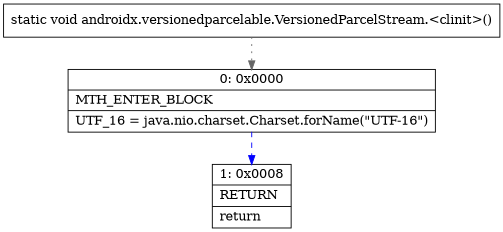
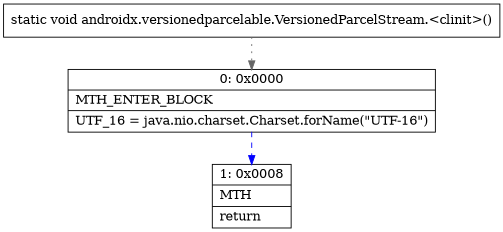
  digraph {
    node [shape=record]
    n1 [label="{0\:\ 0x0000|MTH_ENTER_BLOCK\l|UTF_16 = java.nio.charset.Charset.forName(\"UTF\-16\")\l}"]
-   n2 [label="{1\:\ 0x0008|RETURN\l|return\l}"]
+   n2 [label="{1\:\ 0x0008|MTH\l|return\l}"]
    n3 [label="{static void androidx.versionedparcelable.VersionedParcelStream.\<clinit\>() }"]
    n1 -> n2 [color=blue style=dashed]
    n3 -> n1 [color=gray40 style=dotted]
  }
